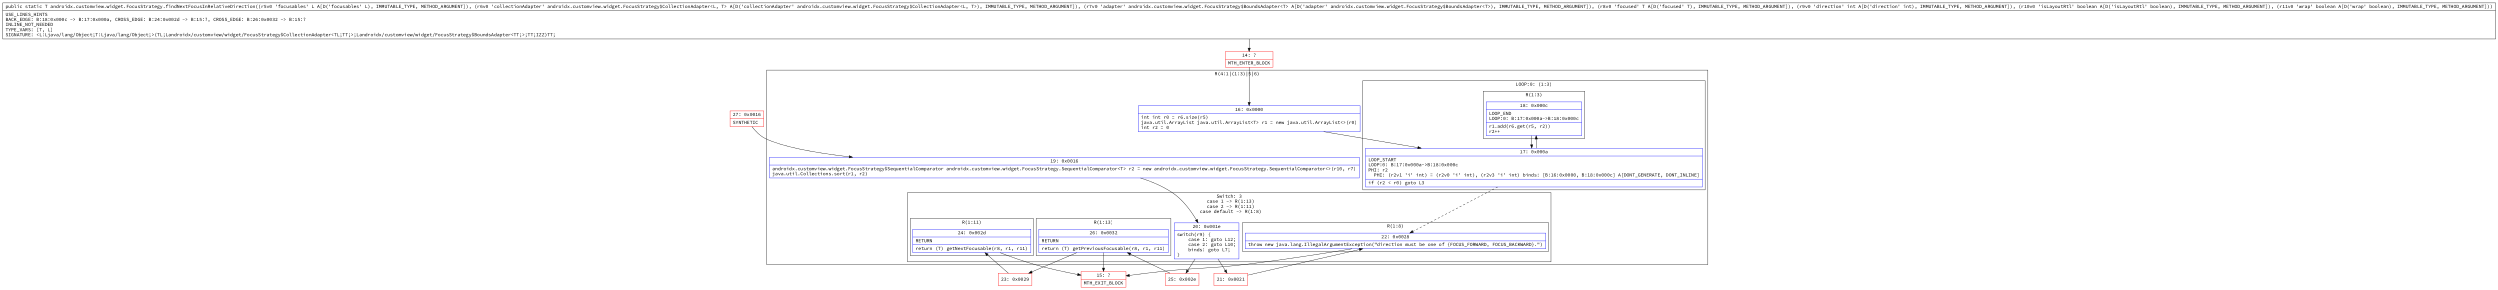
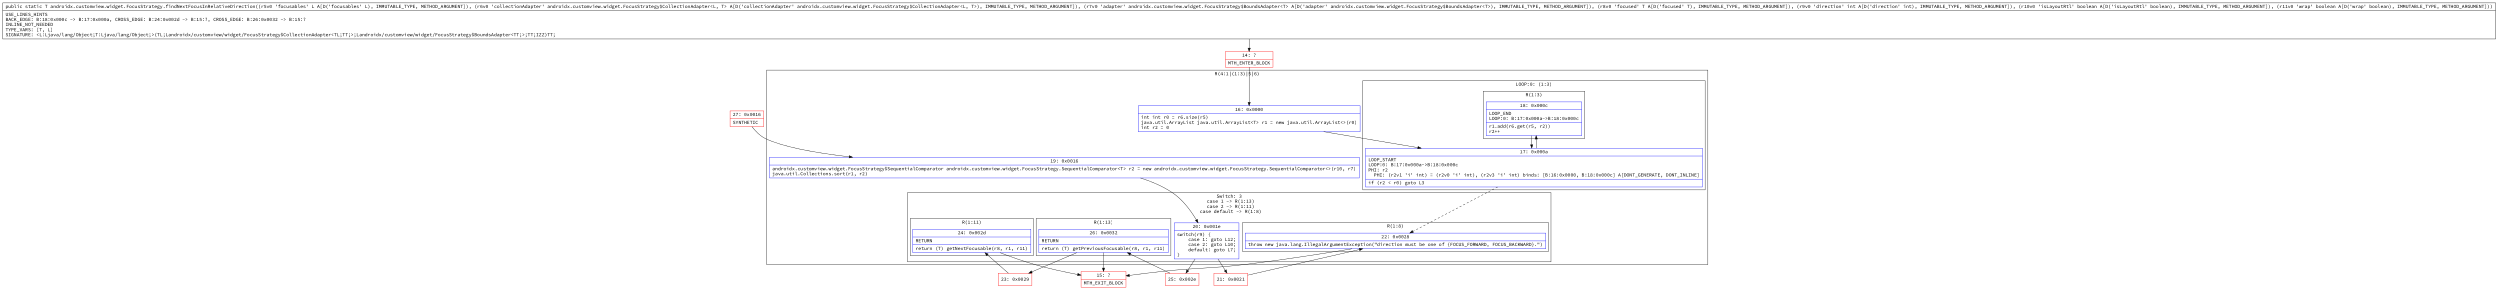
  digraph {
    fontname="Source Code Pro"
    node [color=blue fontname="Source Code Pro" shape=record]
    edge [fontname="Source Code Pro"]
    n1 [label="{18\:\ 0x000c|LOOP_END\lLOOP:0: B:17:0x000a\-\>B:18:0x000c\l|r1.add(r6.get(r5, r2))\lr2++\l}"]
    n2 [label="{17\:\ 0x000a|LOOP_START\lLOOP:0: B:17:0x000a\-\>B:18:0x000c\lPHI: r2 \l  PHI: (r2v1 'i' int) = (r2v0 'i' int), (r2v3 'i' int) binds: [B:16:0x0000, B:18:0x000c] A[DONT_GENERATE, DONT_INLINE]\l|if (r2 \< r0) goto L3\l}"]
    n3 [label="{26\:\ 0x0032|RETURN\l|return (T) getPreviousFocusable(r8, r1, r11)\l}"]
    n4 [label="{24\:\ 0x002d|RETURN\l|return (T) getNextFocusable(r8, r1, r11)\l}"]
    n5 [label="{22\:\ 0x0028|throw new java.lang.IllegalArgumentException(\"direction must be one of \{FOCUS_FORWARD, FOCUS_BACKWARD\}.\")\l}"]
-   n6 [label="{20\:\ 0x001e|switch(r9) \{\l    case 1: goto L12;\l    case 2: goto L10;\l    binds: goto L7;\l\}\l}"]
+   n6 [label="{20\:\ 0x001e|switch(r9) \{\l    case 1: goto L12;\l    case 2: goto L10;\l    default: goto L7;\l\}\l}"]
    n7 [label="{16\:\ 0x0000|int int r0 = r6.size(r5)\ljava.util.ArrayList java.util.ArrayList\<T\> r1 = new java.util.ArrayList\<\>(r0)\lint r2 = 0\l}"]
    n8 [label="{19\:\ 0x0016|androidx.customview.widget.FocusStrategy$SequentialComparator androidx.customview.widget.FocusStrategy.SequentialComparator\<T\> r2 = new androidx.customview.widget.FocusStrategy.SequentialComparator\<\>(r10, r7)\ljava.util.Collections.sort(r1, r2)\l}"]
    n9 [color=red label="{23\:\ 0x0029}"]
    n10 [color=red label="{15\:\ ?|MTH_EXIT_BLOCK\l}"]
    n11 [color=red label="{21\:\ 0x0021}"]
    n12 [color=red label="{25\:\ 0x002e}"]
    n13 [color=red label="{27\:\ 0x0016|SYNTHETIC\l}"]
    n14 [color=red label="{14\:\ ?|MTH_ENTER_BLOCK\l}"]
    n15 [label="{public static T androidx.customview.widget.FocusStrategy.findNextFocusInRelativeDirection((r5v0 'focusables' L A[D('focusables' L), IMMUTABLE_TYPE, METHOD_ARGUMENT]), (r6v0 'collectionAdapter' androidx.customview.widget.FocusStrategy$CollectionAdapter\<L, T\> A[D('collectionAdapter' androidx.customview.widget.FocusStrategy$CollectionAdapter\<L, T\>), IMMUTABLE_TYPE, METHOD_ARGUMENT]), (r7v0 'adapter' androidx.customview.widget.FocusStrategy$BoundsAdapter\<T\> A[D('adapter' androidx.customview.widget.FocusStrategy$BoundsAdapter\<T\>), IMMUTABLE_TYPE, METHOD_ARGUMENT]), (r8v0 'focused' T A[D('focused' T), IMMUTABLE_TYPE, METHOD_ARGUMENT]), (r9v0 'direction' int A[D('direction' int), IMMUTABLE_TYPE, METHOD_ARGUMENT]), (r10v0 'isLayoutRtl' boolean A[D('isLayoutRtl' boolean), IMMUTABLE_TYPE, METHOD_ARGUMENT]), (r11v0 'wrap' boolean A[D('wrap' boolean), IMMUTABLE_TYPE, METHOD_ARGUMENT]))  | USE_LINES_HINTS\lBACK_EDGE: B:18:0x000c \-\> B:17:0x000a, CROSS_EDGE: B:24:0x002d \-\> B:15:?, CROSS_EDGE: B:26:0x0032 \-\> B:15:?\lINLINE_NOT_NEEDED\lTYPE_VARS: [T, L]\lSIGNATURE: \<L:Ljava\/lang\/Object;T:Ljava\/lang\/Object;\>(TL;Landroidx\/customview\/widget\/FocusStrategy$CollectionAdapter\<TL;TT;\>;Landroidx\/customview\/widget\/FocusStrategy$BoundsAdapter\<TT;\>;TT;IZZ)TT;\l}" color=""]
    subgraph cluster_1 {
      label="R(4:1|(1:3)|5|6)"
      n7
      n8
      subgraph cluster_2 {
        label="LOOP:0: (1:3)"
        n2
        subgraph cluster_3 {
          label="R(1:3)"
          n1
        }
      }
      subgraph cluster_4 {
        label="Switch: 3\n case 1 -> R(1:13)\n case 2 -> R(1:11)\n case default -> R(1:8)"
        n6
        subgraph cluster_5 {
          label="R(1:13)"
          n3
        }
        subgraph cluster_6 {
          label="R(1:11)"
          n4
        }
        subgraph cluster_7 {
          label="R(1:8)"
          n5
        }
      }
    }
    n1 -> n2
    n2 -> n1
    n2 -> n5 [style=dashed]
    n3 -> n9
    n3 -> n10
    n4 -> n10
    n5 -> n10
    n6 -> n11
    n6 -> n12
    n7 -> n2
    n8 -> n6
    n9 -> n4
    n11 -> n5
    n12 -> n3
    n13 -> n8
    n14 -> n7
    n15 -> n14
  }
